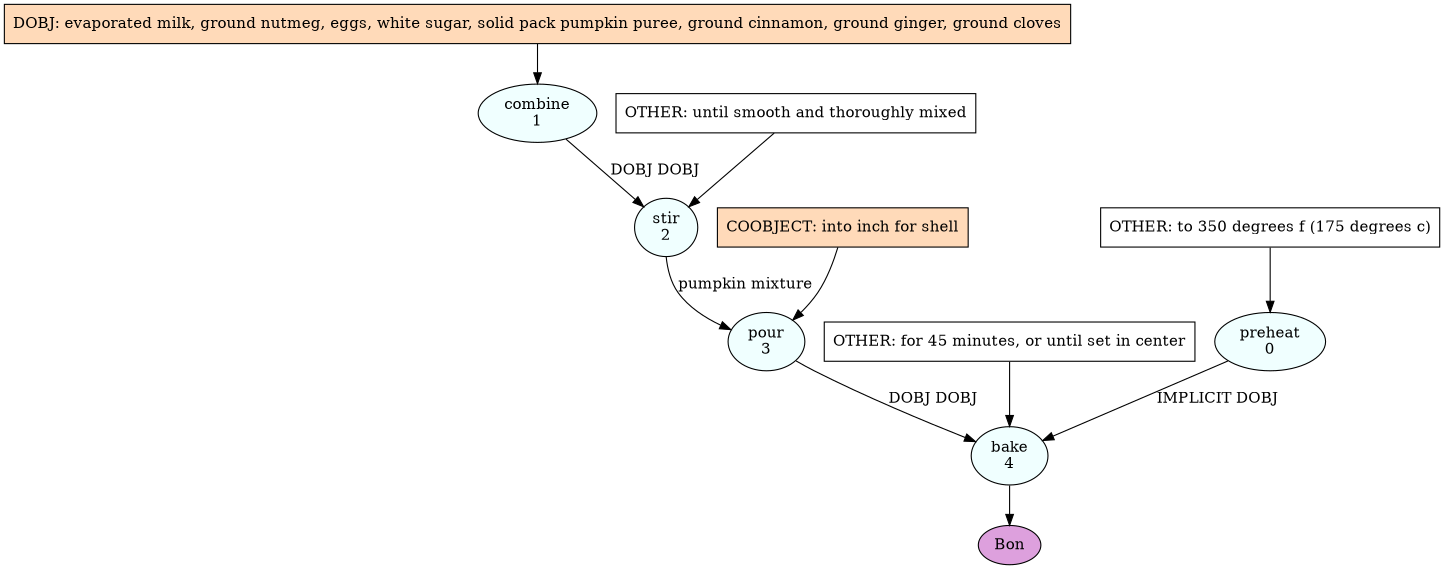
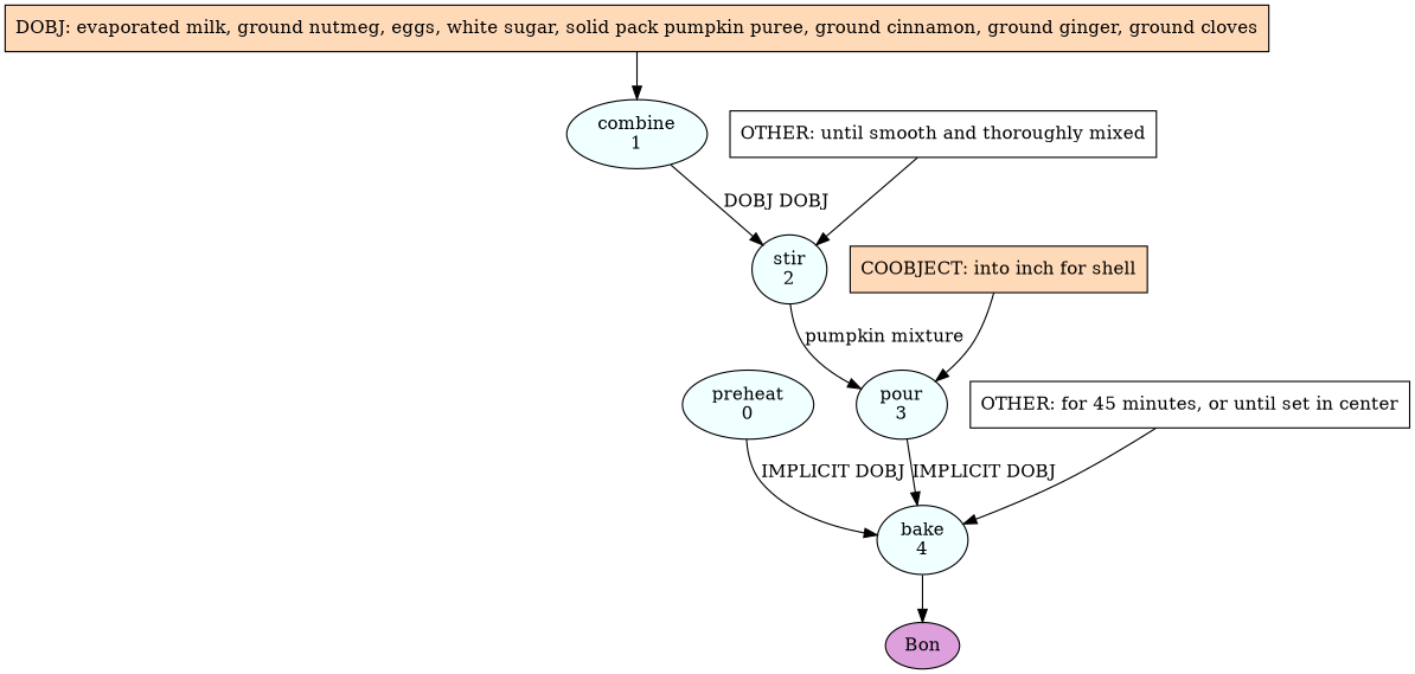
  digraph {
    node [fillcolor=azure shape=oval style=filled]
    n1 [label="preheat\n0"]
    n2 [label="bake\n4"]
    n3 [fillcolor=plum label=Bon]
    n4 [label="combine\n1"]
    n5 [label="stir\n2"]
    n6 [label="pour\n3"]
    n7 [fillcolor=peachpuff label="DOBJ: evaporated milk, ground nutmeg, eggs, white sugar, solid pack pumpkin puree, ground cinnamon, ground ginger, ground cloves" shape=box]
-   n8 [fillcolor=white label="OTHER: to 350 degrees f (175 degrees c)" shape=box]
    n9 [fillcolor=white label="OTHER: until smooth and thoroughly mixed" shape=box]
    n10 [fillcolor=peachpuff label="COOBJECT: into inch for shell" shape=box]
    n11 [fillcolor=white label="OTHER: for 45 minutes, or until set in center" shape=box]
    n1 -> n2 [label="IMPLICIT DOBJ"]
    n2 -> n3
    n4 -> n5 [label="DOBJ DOBJ"]
    n5 -> n6 [label="pumpkin mixture"]
-   n6 -> n2 [label="DOBJ DOBJ"]
+   n6 -> n2 [label="IMPLICIT DOBJ"]
    n7 -> n4
-   n8 -> n1
    n9 -> n5
    n10 -> n6
    n11 -> n2
  }
